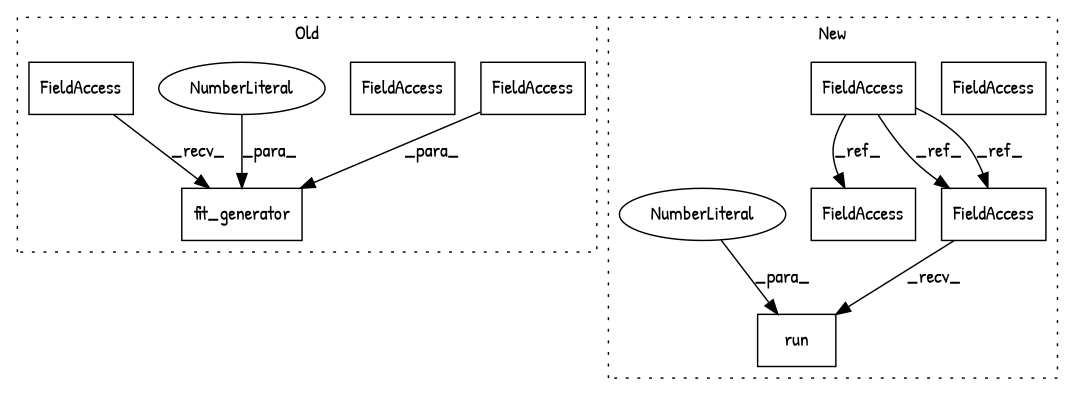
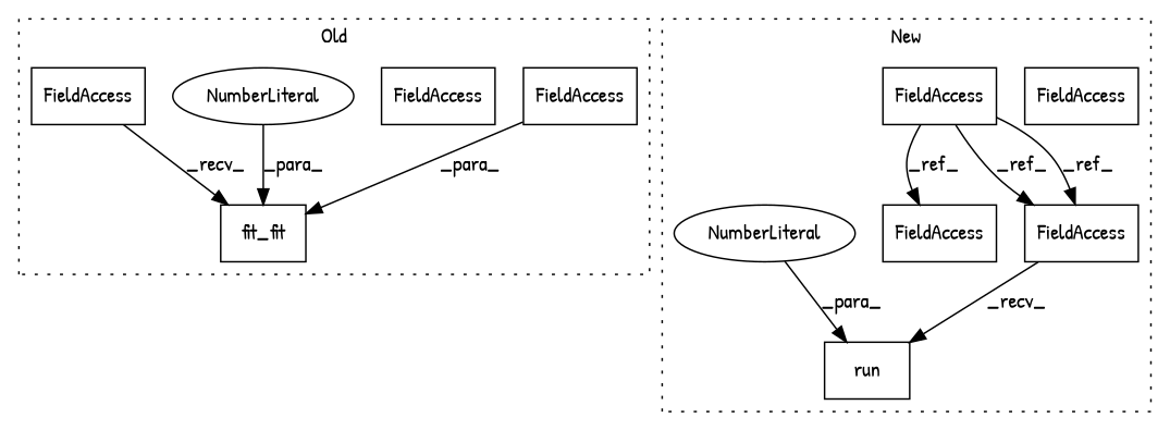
  digraph {
    fontname="Patrick Hand"
    node [a=22 l=17 s=2032 shape=box fontname="Patrick Hand"]
    edge [fontname="Patrick Hand"]
-   n1 [a=32 l="14,1" label=fit_generator s="2050,2127"]
+   n1 [a=32 l="14,1" label=fit_fit s="2050,2127"]
    n2 [l=8 label=FieldAccess s=2064]
    n3 [label=FieldAccess]
    n4 [a=34 l=1 label=NumberLiteral s=2073 shape=ellipse]
    n5 [label=FieldAccess]
    n6 [a=32 l="4,1" label=run s="2048,2053"]
    n7 [label=FieldAccess s=2030]
    n8 [label=FieldAccess s=1838]
    n9 [a=34 l=1 label=NumberLiteral s=2052 shape=ellipse]
    n10 [label=FieldAccess s=1974]
    n11 [label=FieldAccess s=2030]
    subgraph cluster_1 {
      label=Old
      style=dotted
      n1
      n2
      n3
      n4
      n5
    }
    subgraph cluster_2 {
      label=New
      style=dotted
      n6
      n7
      n8
      n9
      n10
      n11
    }
    n2 -> n1 [label=_para_]
    n4 -> n1 [label=_para_]
    n5 -> n1 [label=_recv_]
    n8 -> n10 [label=_ref_]
    n8 -> n11 [label=_ref_]
    n8 -> n11 [label=_ref_]
    n9 -> n6 [label=_para_]
    n11 -> n6 [label=_recv_]
  }
